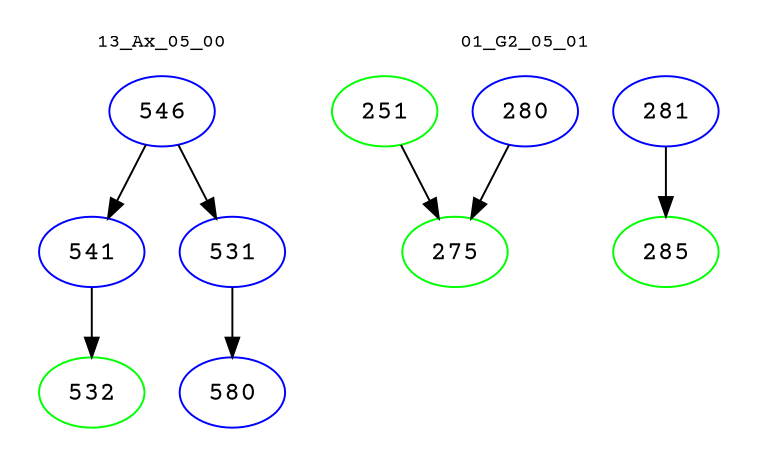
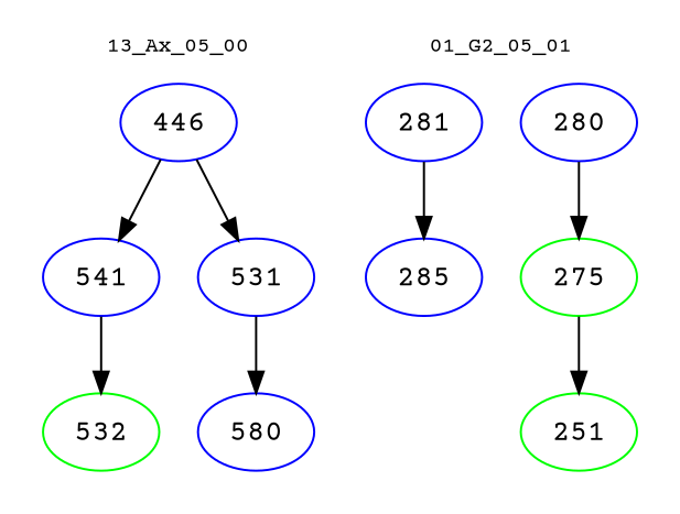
  digraph {
    fontname="Courier Prime"
    node [color=blue fontname="Courier Prime"]
    edge [color=black fontname="Courier Prime"]
-   n1 [label=546]
+   n1 [label=446]
    n2 [label=541]
    n3 [label=531]
    n4 [color=green label=532]
    n5 [label=580]
    n6 [label=280]
    n7 [color=green label=275]
    n8 [label=281]
    n9 [color=green label=251]
-   n10 [color=green label=285]
+   n10 [label=285]
    subgraph cluster_1 {
      color=white
      fontsize=10
      label="13_Ax_05_00"
      n1
      n2
      n3
      n4
      n5
    }
    subgraph cluster_2 {
      color=white
      fontsize=10
      label="01_G2_05_01"
      n6
      n7
      n8
      n9
      n10
    }
    n1 -> n2
    n1 -> n3
    n2 -> n4
    n3 -> n5
    n6 -> n7
-   n9 -> n7
+   n7 -> n9
    n8 -> n10
  }
